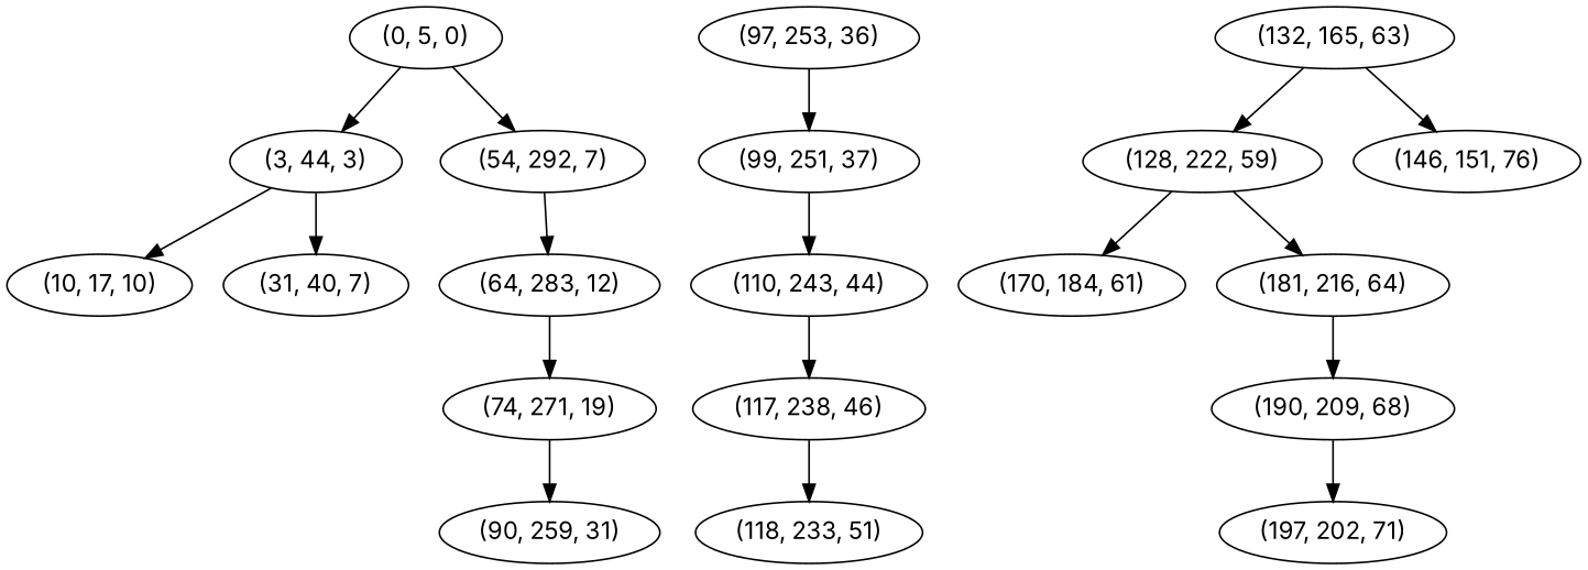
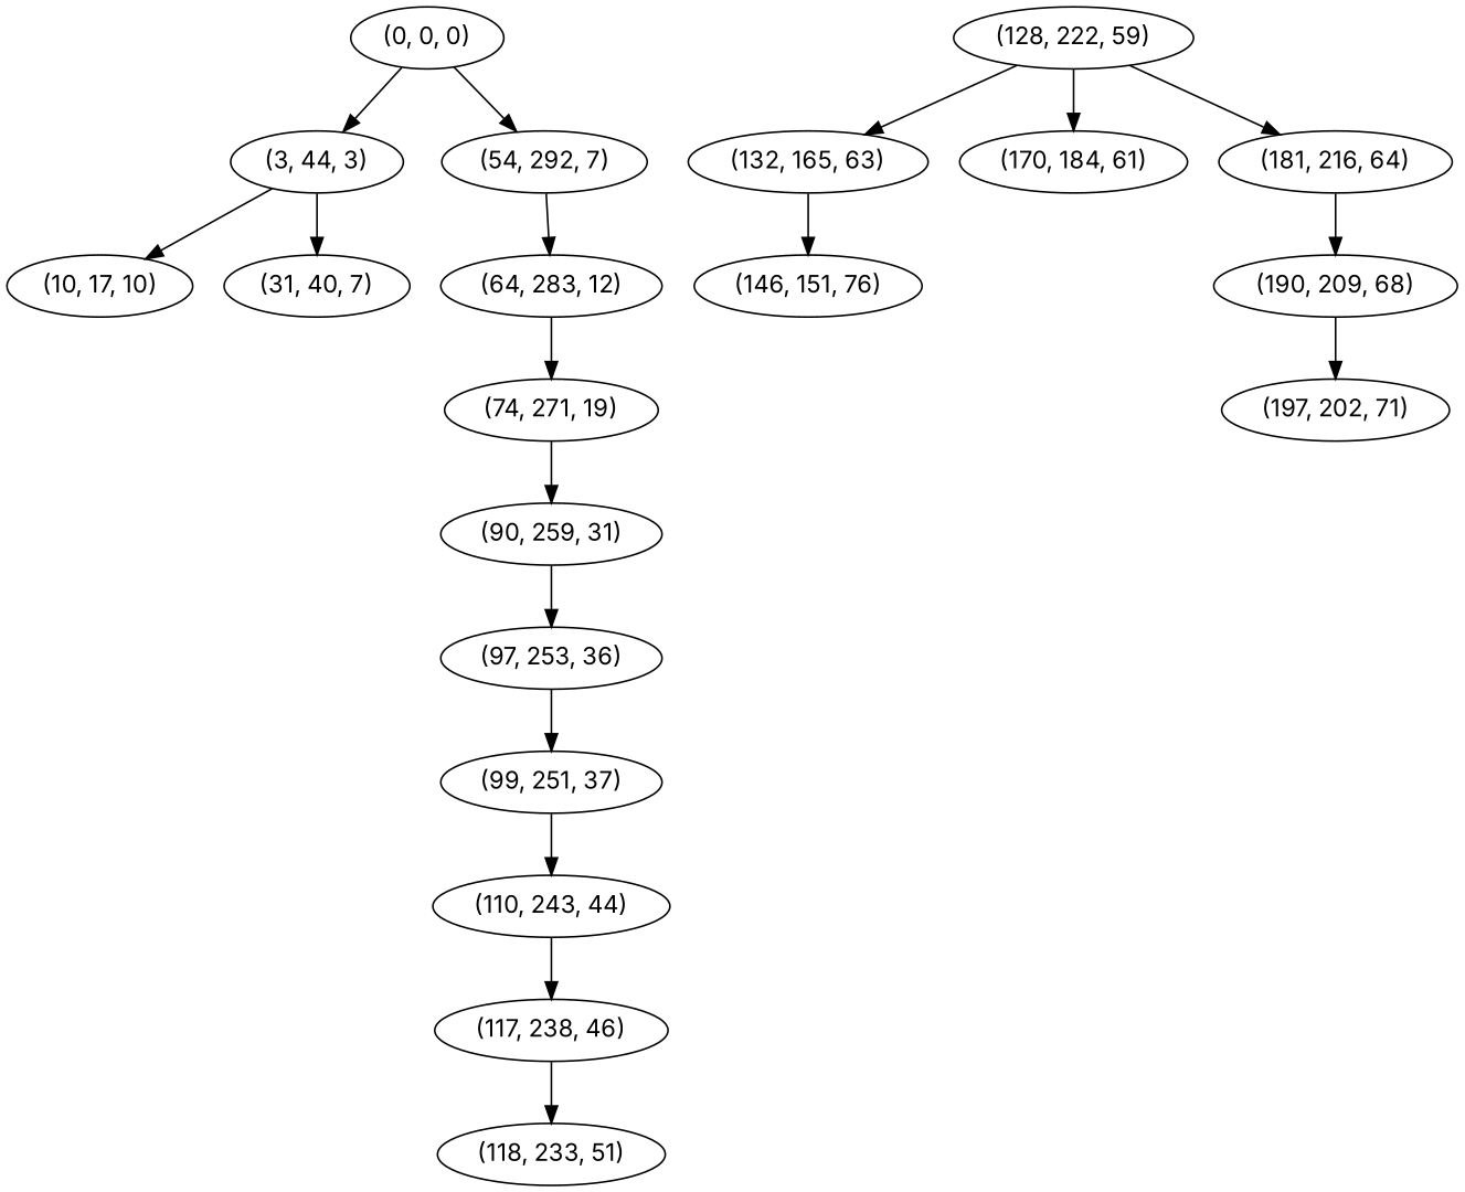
  digraph {
    fontname=Inter
    node [fontname=Inter]
    edge [fontname=Inter]
-   "(0, 0, 0)" [label="(0, 5, 0)"]
+   "(0, 0, 0)"
    "(3, 44, 3)"
    "(54, 292, 7)"
    "(10, 17, 10)"
    "(31, 40, 7)"
    "(64, 283, 12)"
    "(74, 271, 19)"
    "(90, 259, 31)"
    "(97, 253, 36)"
    "(99, 251, 37)"
    "(110, 243, 44)"
    n12 [label="(117, 238, 46)"]
    "(118, 233, 51)"
    "(128, 222, 59)"
    "(132, 165, 63)"
    n16 [label="(170, 184, 61)"]
    "(181, 216, 64)"
    "(146, 151, 76)"
    "(190, 209, 68)"
    "(197, 202, 71)"
    "(0, 0, 0)" -> "(3, 44, 3)"
    "(0, 0, 0)" -> "(54, 292, 7)"
    "(3, 44, 3)" -> "(10, 17, 10)"
    "(3, 44, 3)" -> "(31, 40, 7)"
    "(54, 292, 7)" -> "(64, 283, 12)"
    "(64, 283, 12)" -> "(74, 271, 19)"
    "(74, 271, 19)" -> "(90, 259, 31)"
+   "(90, 259, 31)" -> "(97, 253, 36)"
    "(97, 253, 36)" -> "(99, 251, 37)"
    "(99, 251, 37)" -> "(110, 243, 44)"
    "(110, 243, 44)" -> n12
    n12 -> "(118, 233, 51)"
-   "(132, 165, 63)" -> "(128, 222, 59)"
+   "(128, 222, 59)" -> "(132, 165, 63)"
    "(128, 222, 59)" -> n16
    "(128, 222, 59)" -> "(181, 216, 64)"
    "(132, 165, 63)" -> "(146, 151, 76)"
    "(181, 216, 64)" -> "(190, 209, 68)"
    "(190, 209, 68)" -> "(197, 202, 71)"
  }
